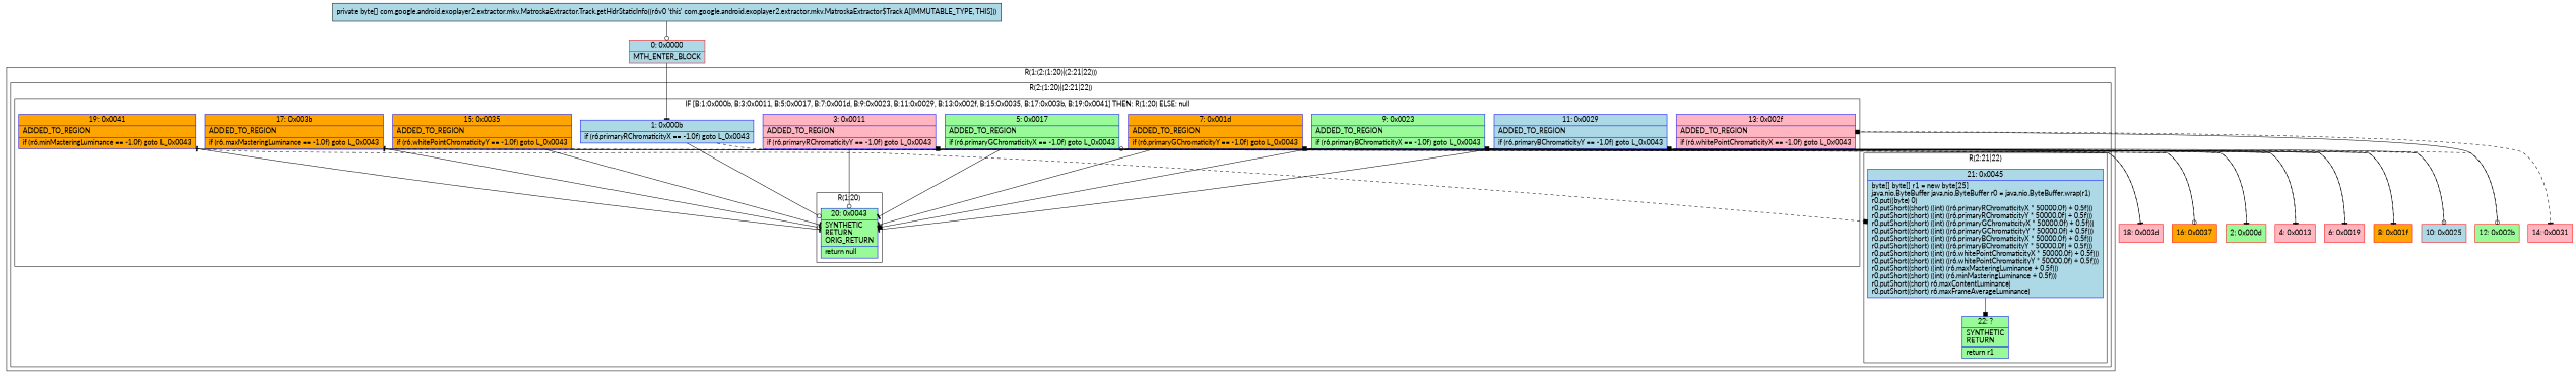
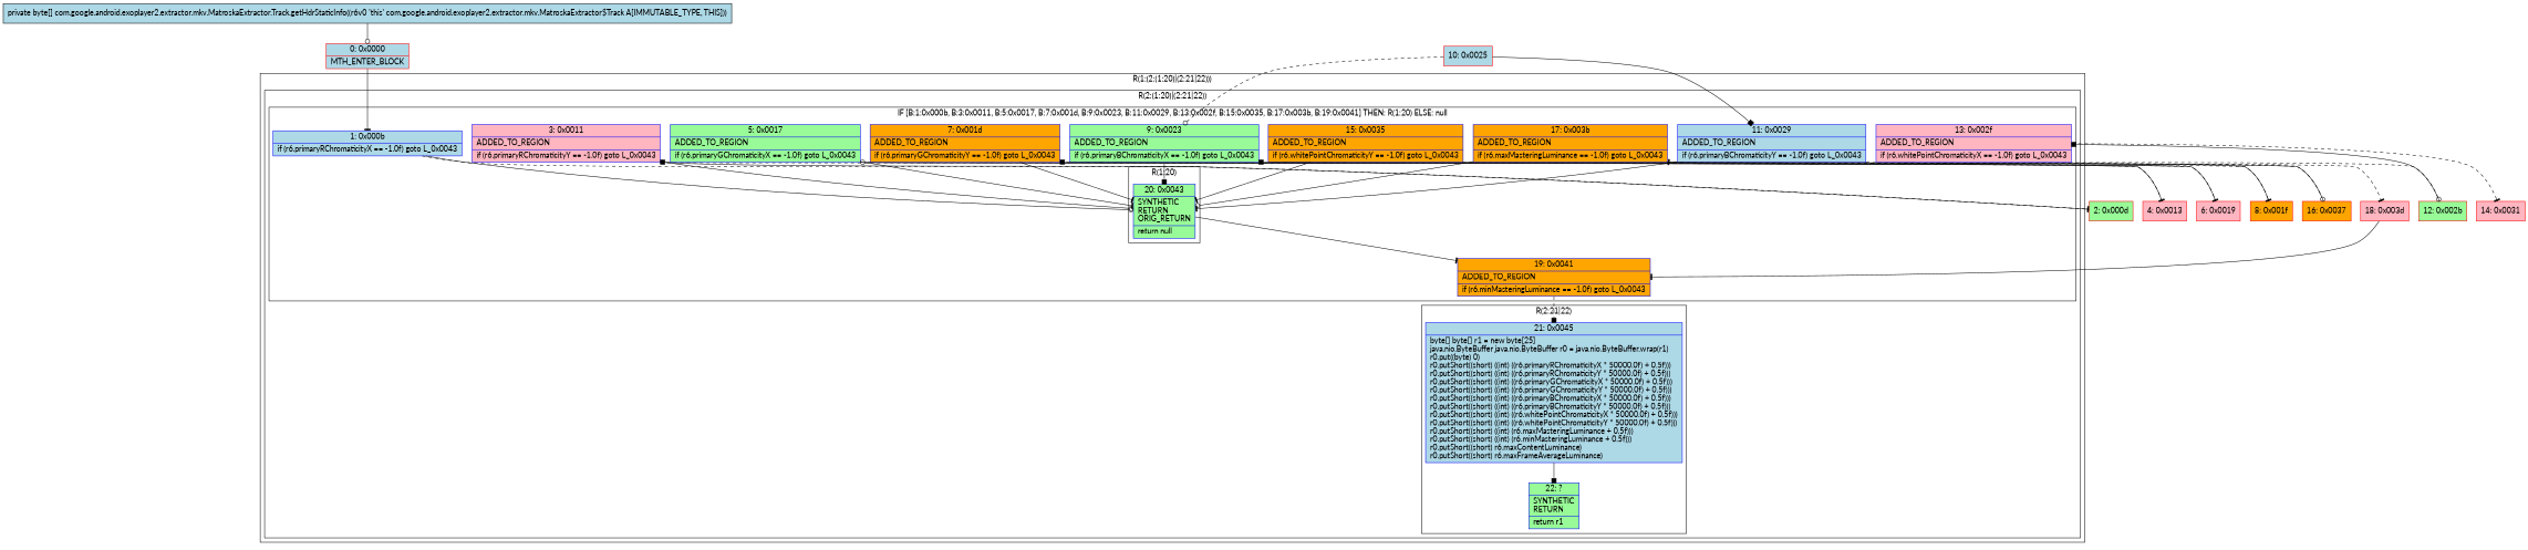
  digraph {
    fontname=Lato
    node [color=blue fillcolor=palegreen fontname=Lato shape=record style=filled]
    edge [arrowhead=tee fontname=Lato]
    n1 [label="{20\:\ 0x0043|SYNTHETIC\lRETURN\lORIG_RETURN\l|return null\l}"]
    n2 [fillcolor=lightblue label="{1\:\ 0x000b|if (r6.primaryRChromaticityX == \-1.0f) goto L_0x0043\l}"]
    n3 [fillcolor=lightpink label="{3\:\ 0x0011|ADDED_TO_REGION\l|if (r6.primaryRChromaticityY == \-1.0f) goto L_0x0043\l}"]
    n4 [label="{5\:\ 0x0017|ADDED_TO_REGION\l|if (r6.primaryGChromaticityX == \-1.0f) goto L_0x0043\l}"]
    n5 [fillcolor=orange label="{7\:\ 0x001d|ADDED_TO_REGION\l|if (r6.primaryGChromaticityY == \-1.0f) goto L_0x0043\l}"]
    n6 [label="{9\:\ 0x0023|ADDED_TO_REGION\l|if (r6.primaryBChromaticityX == \-1.0f) goto L_0x0043\l}"]
    n7 [fillcolor=lightblue label="{11\:\ 0x0029|ADDED_TO_REGION\l|if (r6.primaryBChromaticityY == \-1.0f) goto L_0x0043\l}"]
    n8 [fillcolor=lightpink label="{13\:\ 0x002f|ADDED_TO_REGION\l|if (r6.whitePointChromaticityX == \-1.0f) goto L_0x0043\l}"]
    n9 [fillcolor=orange label="{15\:\ 0x0035|ADDED_TO_REGION\l|if (r6.whitePointChromaticityY == \-1.0f) goto L_0x0043\l}"]
    n10 [fillcolor=orange label="{17\:\ 0x003b|ADDED_TO_REGION\l|if (r6.maxMasteringLuminance == \-1.0f) goto L_0x0043\l}"]
    n11 [fillcolor=orange label="{19\:\ 0x0041|ADDED_TO_REGION\l|if (r6.minMasteringLuminance == \-1.0f) goto L_0x0043\l}"]
    n12 [fillcolor=lightblue label="{21\:\ 0x0045|byte[] byte[] r1 = new byte[25]\ljava.nio.ByteBuffer java.nio.ByteBuffer r0 = java.nio.ByteBuffer.wrap(r1)\lr0.put((byte) 0)\lr0.putShort((short) ((int) ((r6.primaryRChromaticityX * 50000.0f) + 0.5f)))\lr0.putShort((short) ((int) ((r6.primaryRChromaticityY * 50000.0f) + 0.5f)))\lr0.putShort((short) ((int) ((r6.primaryGChromaticityX * 50000.0f) + 0.5f)))\lr0.putShort((short) ((int) ((r6.primaryGChromaticityY * 50000.0f) + 0.5f)))\lr0.putShort((short) ((int) ((r6.primaryBChromaticityX * 50000.0f) + 0.5f)))\lr0.putShort((short) ((int) ((r6.primaryBChromaticityY * 50000.0f) + 0.5f)))\lr0.putShort((short) ((int) ((r6.whitePointChromaticityX * 50000.0f) + 0.5f)))\lr0.putShort((short) ((int) ((r6.whitePointChromaticityY * 50000.0f) + 0.5f)))\lr0.putShort((short) ((int) (r6.maxMasteringLuminance + 0.5f)))\lr0.putShort((short) ((int) (r6.minMasteringLuminance + 0.5f)))\lr0.putShort((short) r6.maxContentLuminance)\lr0.putShort((short) r6.maxFrameAverageLuminance)\l}"]
    n13 [label="{22\:\ ?|SYNTHETIC\lRETURN\l|return r1\l}"]
    n14 [color=red label="{2\:\ 0x000d}"]
    n15 [color=red fillcolor=lightpink label="{4\:\ 0x0013}"]
    n16 [color=red fillcolor=lightpink label="{6\:\ 0x0019}"]
    n17 [color=red fillcolor=orange label="{8\:\ 0x001f}"]
    n18 [color=red fillcolor=lightblue label="{10\:\ 0x0025}"]
    n19 [color=red label="{12\:\ 0x002b}"]
    n20 [color=red fillcolor=lightpink label="{14\:\ 0x0031}"]
    n21 [color=red fillcolor=orange label="{16\:\ 0x0037}"]
    n22 [color=red fillcolor=lightpink label="{18\:\ 0x003d}"]
    n23 [color=red fillcolor=lightblue label="{0\:\ 0x0000|MTH_ENTER_BLOCK\l}"]
    n24 [fillcolor=lightblue label="{private byte[] com.google.android.exoplayer2.extractor.mkv.MatroskaExtractor.Track.getHdrStaticInfo((r6v0 'this' com.google.android.exoplayer2.extractor.mkv.MatroskaExtractor$Track A[IMMUTABLE_TYPE, THIS])) }" color=""]
    subgraph cluster_1 {
      label="R(1:(2:(1:20)|(2:21|22)))"
      subgraph cluster_2 {
        label="R(2:(1:20)|(2:21|22))"
        subgraph cluster_3 {
          label="IF [B:1:0x000b, B:3:0x0011, B:5:0x0017, B:7:0x001d, B:9:0x0023, B:11:0x0029, B:13:0x002f, B:15:0x0035, B:17:0x003b, B:19:0x0041] THEN: R(1:20) ELSE: null"
          n2
          n3
          n4
          n5
          n6
          n7
          n8
          n9
          n10
          n11
          subgraph cluster_4 {
            label="R(1:20)"
            n1
          }
        }
        subgraph cluster_5 {
          label="R(2:21|22)"
          n12
          n13
        }
      }
    }
    n2 -> n1 [arrowhead=odot]
    n2 -> n14 [style=dashed]
    n3 -> n1 [arrowhead=odot]
    n3 -> n15 [style=dashed]
    n4 -> n1
    n4 -> n16 [style=dashed]
    n5 -> n1
    n5 -> n17 [style=dashed]
    n6 -> n1 [arrowhead=box]
-   n6 -> n18 [arrowhead=odot style=dashed]
+   n18 -> n6 [arrowhead=odot style=dashed]
    n7 -> n1
    n7 -> n19 [arrowhead=odot style=dashed]
    n8 -> n20 [style=dashed]
    n9 -> n1
    n9 -> n21 [arrowhead=odot style=dashed]
    n10 -> n1 [arrowhead=odot]
    n10 -> n22 [style=dashed]
-   n11 -> n1
+   n1 -> n11
    n11 -> n12 [arrowhead=box style=dashed]
    n12 -> n13 [arrowhead=box]
    n14 -> n3 [arrowhead=box]
    n15 -> n4 [arrowhead=odot]
    n16 -> n5 [arrowhead=box]
    n17 -> n6 [arrowhead=box]
    n18 -> n7 [arrowhead=box]
    n19 -> n8 [arrowhead=box]
    n21 -> n10
    n22 -> n11
    n23 -> n2
    n24 -> n23 [arrowhead=odot]
  }
